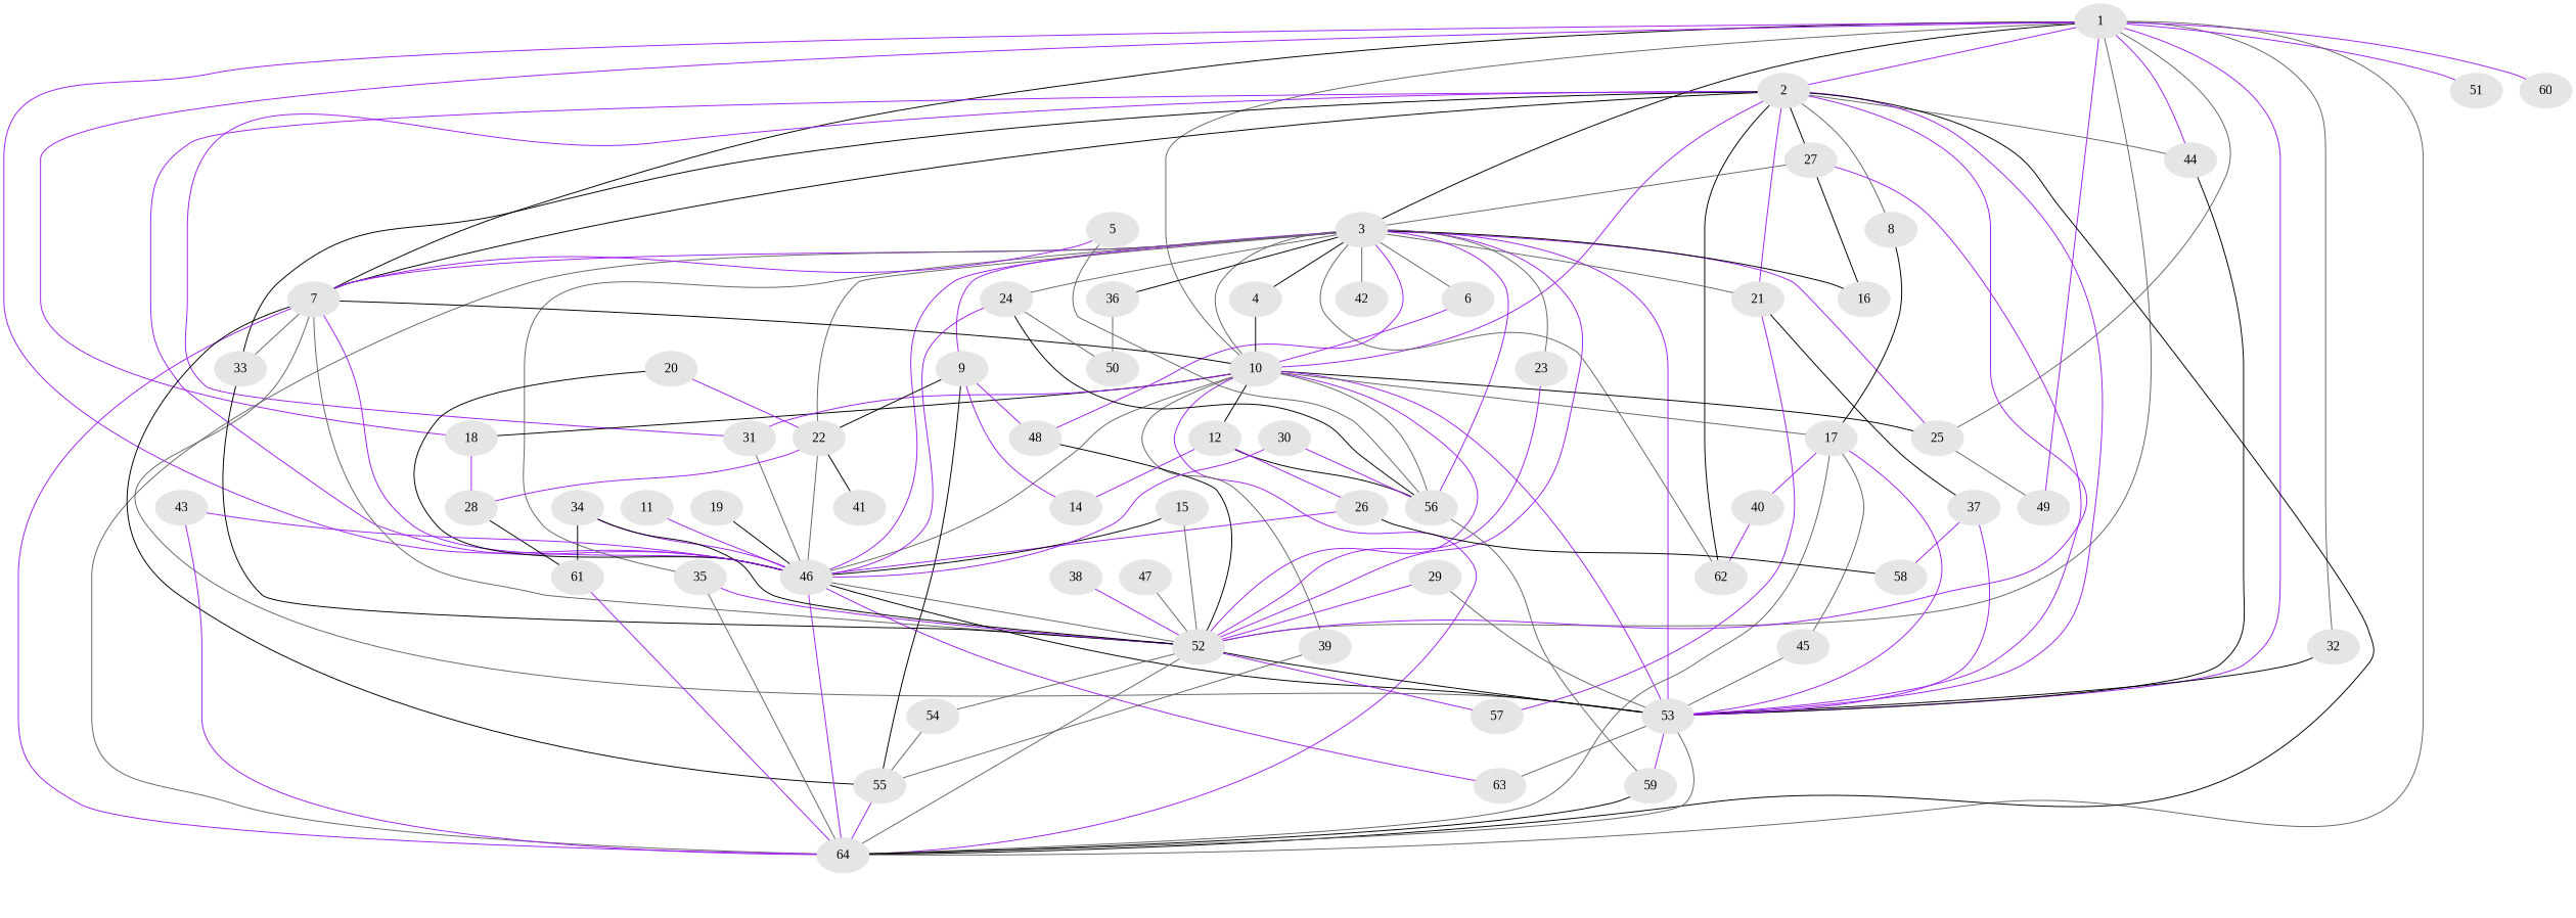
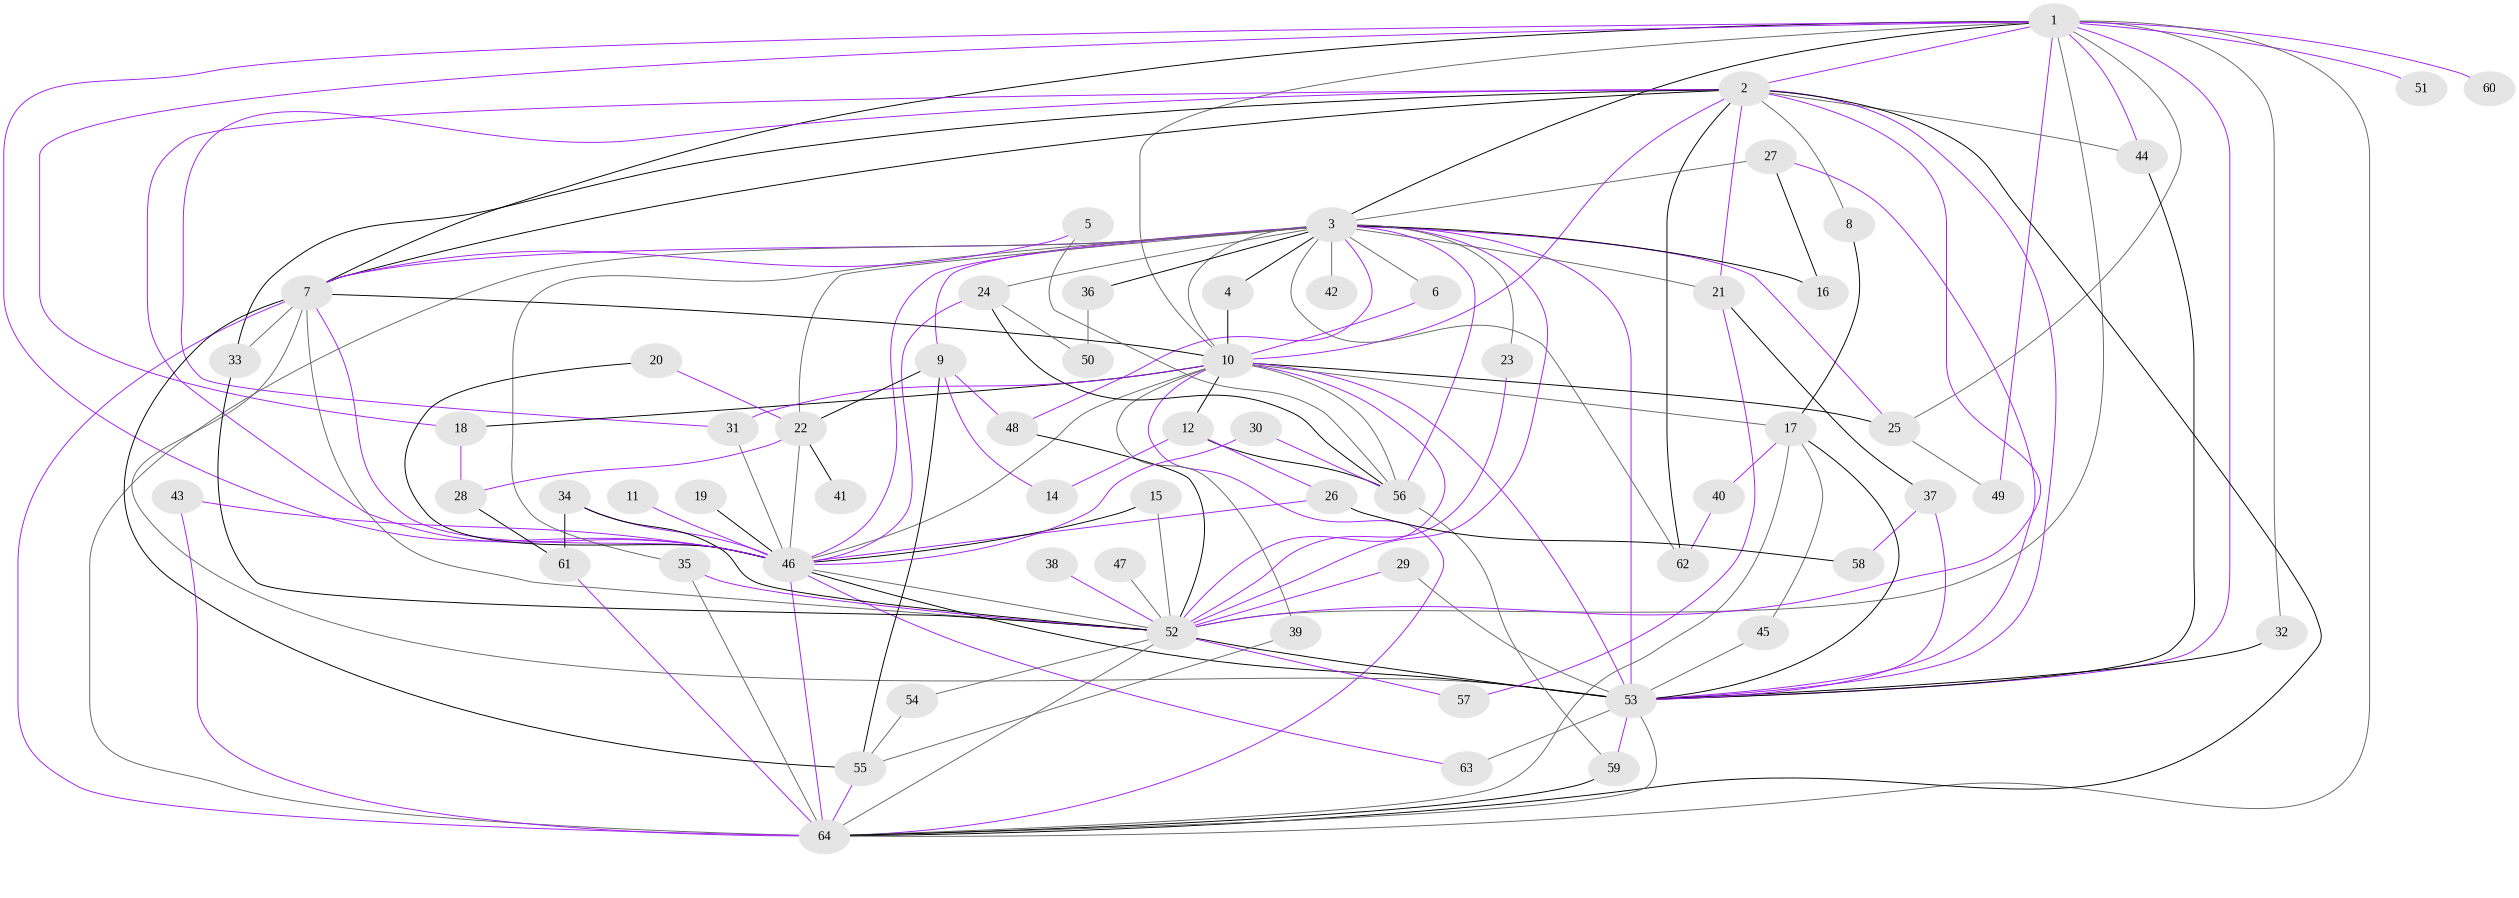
  graph {
    fontname="Liberation Serif"
    node [color=gray90 fontname="Liberation Serif" style=filled]
    edge [color=purple fontname="Liberation Serif" weight=1.0]
    1
    2
    3
    7
    10
    18
    25
    32
    44
    46
    49
    51
    52
    53
    60
    64
    8
    21
    27
    31
    33
    62
    4
    6
    9
    16
    22
    23
    24
    35
    36
    42
    48
    56
    55
    17
    12
    39
    28
    63
    57
    54
    59
    37
    14
    41
    50
    5
    40
    45
    26
    11
    58
    15
    61
    19
    20
    29
    30
    34
    38
    43
    47
    1 -- 2
    1 -- 3 [color=black weight=2.0]
    1 -- 7 [color=black]
    1 -- 10 [color=gray40]
    1 -- 18
    1 -- 25 [color=gray40]
    1 -- 32 [color=gray40]
    1 -- 44
    1 -- 46
    1 -- 49
    1 -- 51
    1 -- 52 [color=gray40]
    1 -- 53
    1 -- 60
    1 -- 64 [color=gray40]
    2 -- 7 [color=black]
    2 -- 10
    2 -- 44 [color=gray40]
    2 -- 46
    2 -- 52
    2 -- 53
    2 -- 64 [color=black]
    2 -- 8 [color=gray40]
    2 -- 21
-   2 -- 27 [color=black]
    2 -- 31
    2 -- 33 [color=black]
    2 -- 62 [color=black]
    3 -- 7 [weight=2.0]
    3 -- 10 [color=gray40 weight=2.0]
    3 -- 25
    3 -- 46 [weight=2.0]
    3 -- 52 [weight=2.0]
    3 -- 53 [weight=2.0]
    3 -- 64 [color=gray40 weight=2.0]
    3 -- 21 [color=gray40 weight=2.0]
    3 -- 62 [color=gray40 weight=2.0]
    3 -- 4 [color=black]
    3 -- 6 [color=gray40]
    3 -- 9
    3 -- 16 [color=black weight=2.0]
    3 -- 22 [color=gray40 weight=2.0]
    3 -- 23 [color=gray40]
    3 -- 24 [color=gray40]
    3 -- 35 [color=gray40]
    3 -- 36 [color=black weight=2.0]
    3 -- 42 [color=gray40 weight=2.0]
    3 -- 48
    3 -- 56
    7 -- 10 [color=black weight=3.0]
    7 -- 46
    7 -- 52 [color=gray40]
    7 -- 53 [color=gray40 weight=2.0]
    7 -- 64
    7 -- 33 [color=gray40]
    7 -- 55 [color=black]
    10 -- 18 [color=black]
    10 -- 25 [color=black]
    10 -- 46 [color=gray40]
    10 -- 52
    10 -- 53
    10 -- 64
    10 -- 31
    10 -- 56 [color=gray40]
    10 -- 17 [color=gray40]
    10 -- 12 [color=black]
    10 -- 39 [color=gray40]
    18 -- 28
    25 -- 49 [color=gray40]
    32 -- 53 [color=black]
    44 -- 53 [color=black]
    46 -- 52 [color=gray40]
    46 -- 53 [color=black]
    46 -- 64 [weight=3.0]
    46 -- 63
    52 -- 53 [color=black]
    52 -- 64 [color=gray40 weight=2.0]
    52 -- 57
    52 -- 54 [color=gray40]
    53 -- 64 [color=gray40]
    53 -- 63 [color=gray40]
    53 -- 59
    8 -- 17 [color=black]
    21 -- 57
    21 -- 37 [color=black]
    27 -- 3 [color=gray40 weight=2.0]
    27 -- 53
    31 -- 46 [color=gray40]
    33 -- 52 [color=black]
    4 -- 10 [color=black]
    6 -- 10
    9 -- 22 [color=black]
    9 -- 48
    9 -- 55 [color=black]
    9 -- 14
    16 -- 27 [color=black]
    22 -- 46 [color=gray40]
    22 -- 28
    22 -- 41 [color=black]
    23 -- 52
    24 -- 46
    24 -- 56 [color=black]
    24 -- 50 [color=gray40]
    35 -- 52
    35 -- 64 [color=gray40]
    36 -- 50 [color=gray40]
    48 -- 52 [color=black]
    56 -- 59 [color=gray40]
    55 -- 64
-   17 -- 53
+   17 -- 53 [color=black]
    17 -- 64 [color=gray40]
    17 -- 40
    17 -- 45 [color=gray40]
    12 -- 56 [color=black]
    12 -- 14
    12 -- 26
    39 -- 55 [color=gray40]
    28 -- 61 [color=black]
    54 -- 55 [color=gray40]
    59 -- 64 [color=black]
    37 -- 53
    37 -- 58
    5 -- 7
    5 -- 56 [color=gray40]
    40 -- 62
    45 -- 53 [color=gray40]
    26 -- 46
    26 -- 58 [color=black]
    11 -- 46
    15 -- 46 [color=black]
    15 -- 52 [color=gray40]
    61 -- 64
    19 -- 46 [color=black]
    20 -- 46 [color=black]
    20 -- 22
    29 -- 52
    29 -- 53 [color=gray40]
    30 -- 46
    30 -- 56
    34 -- 46
    34 -- 52 [color=black]
    34 -- 61 [color=black]
    38 -- 52
    43 -- 46
    43 -- 64
    47 -- 52 [color=gray40]
  }
